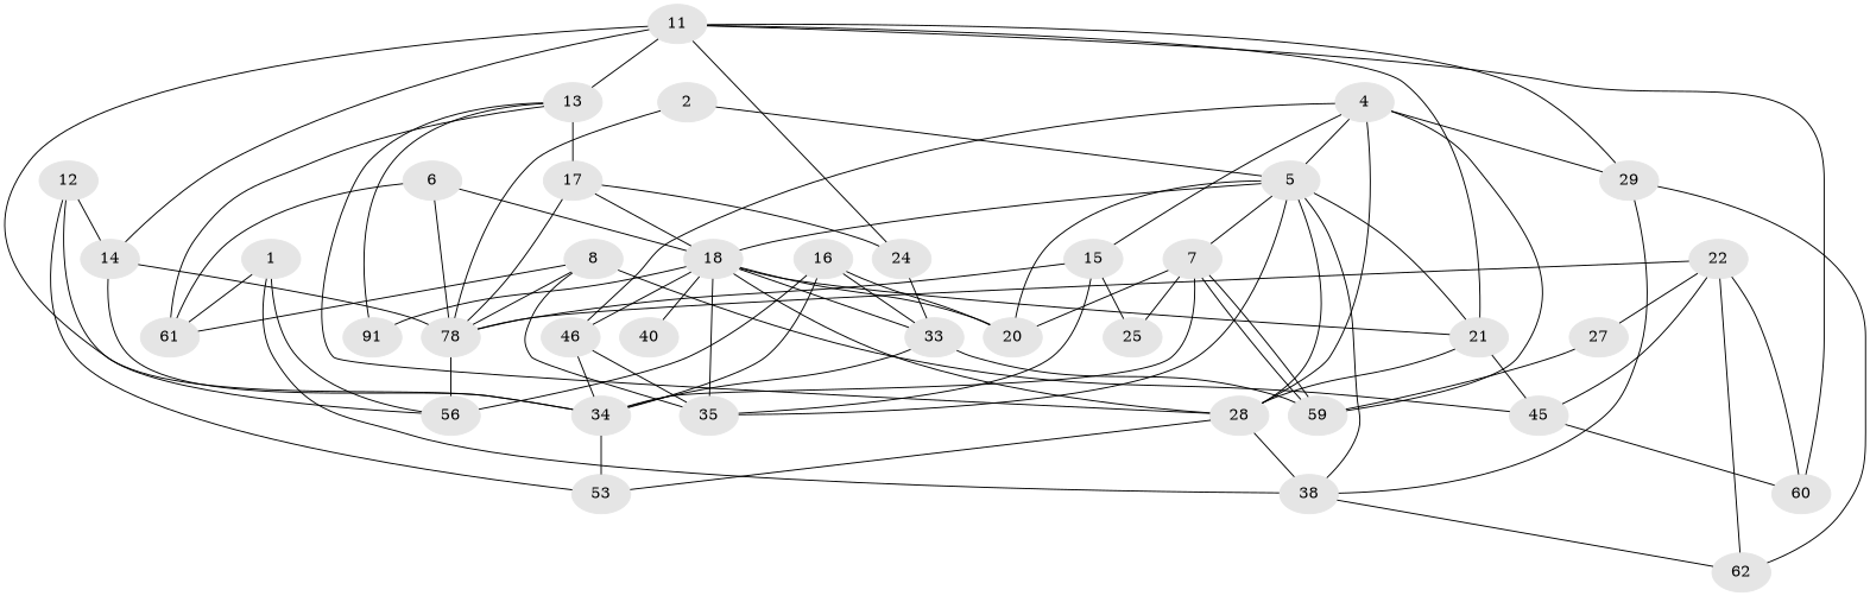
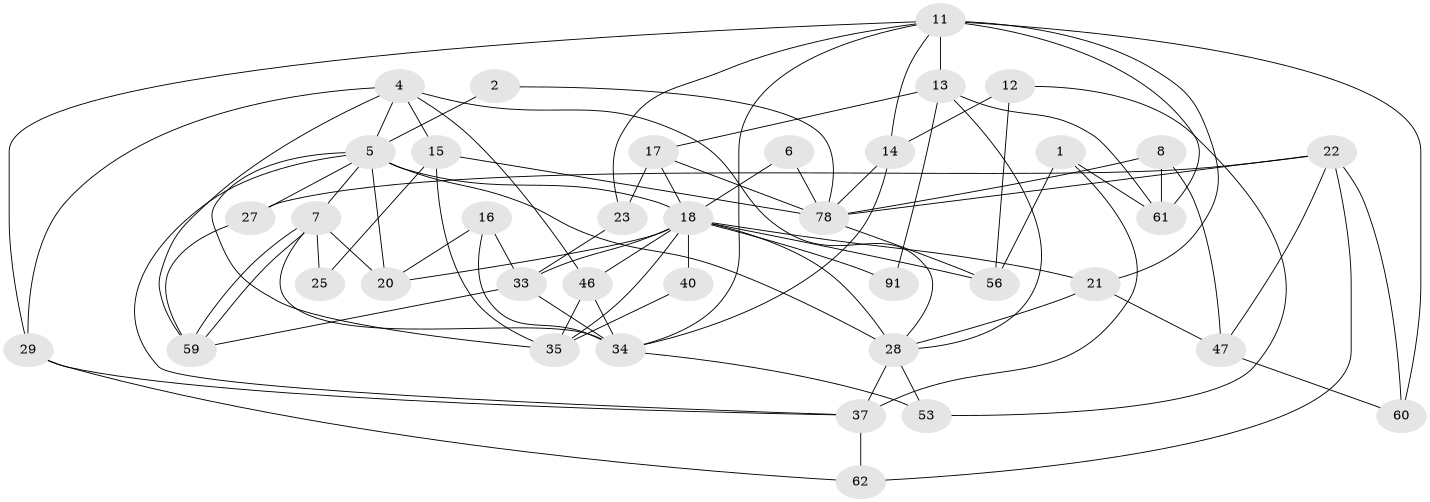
  graph {
    node [color=gray90 style=filled]
-   38 [super="+49"]
+   38 [super="+49" label=37]
    62
    1
    56
    61
    5 [super="+9"]
    21 [super="+51"]
    28 [super="+30"]
    35 [super="+37"]
    7 [super="+19"]
    18 [super="+23"]
    20 [super="+31"]
    2
    n14 [label=78 super="+58"]
-   47 [label=45]
+   47
    53
    59 [super="+63"]
    4 [super="+64"]
    15 [super="+54"]
    n20 [label=46 super="+45"]
    29 [super="+39"]
    25
    34 [super="+44"]
    6
    40
    n26 [label=91]
    33 [super="+42"]
    8 [super="+55"]
    60
    14
    11 [super="+36"]
    13 [super="+32"]
-   24
+   24 [label=23]
    17 [super="+46"]
    12 [super="+43"]
    16 [super="+57"]
    22 [super="+52"]
    27
    38 -- 62
    1 -- 38
    1 -- 56
    1 -- 61
    5 -- 38
-   5 -- 21
+   5 -- 27
    5 -- 28
    5 -- 35
    5 -- 7
    5 -- 18
    5 -- 20
    21 -- 28
    21 -- 47
    28 -- 38 [weight=2]
    28 -- 53
    7 -- 20
    7 -- 59
    7 -- 59
    7 -- 25 [weight=2]
    7 -- 34
    18 -- 21
    18 -- 28
    18 -- 35
    18 -- 20
    18 -- n20
    18 -- 40
    18 -- n26
    18 -- 33
    2 -- 5
    2 -- n14
    n14 -- 56
    47 -- 60
    4 -- 5
    4 -- 28
    4 -- 59
    4 -- 15
    4 -- n20
    4 -- 29
    15 -- 35
    15 -- n14
    15 -- 25
    n20 -- 35
    n20 -- 34
    29 -- 38
    29 -- 62
    34 -- 53
    6 -- 18
    6 -- n14
    33 -- 59
    33 -- 34
    8 -- 61
-   8 -- 35
+   40 -- 35
    8 -- n14
    8 -- 47
    14 -- n14
    14 -- 34
-   6 -- 61
+   11 -- 61
    11 -- 21
    11 -- 29
    11 -- 34
    11 -- 60
    11 -- 14
    11 -- 13 [weight=2]
    11 -- 24
    13 -- 61
    13 -- 28
    13 -- n26
    13 -- 17 [weight=2]
    24 -- 33
    17 -- 18
    17 -- n14
    17 -- 24
    12 -- 56
    12 -- 53
    12 -- 14
-   16 -- 56 [weight=2]
+   18 -- 56 [weight=2]
    16 -- 20
    16 -- 34
    16 -- 33
    22 -- 62
    22 -- n14
    22 -- 47
    22 -- 60
    22 -- 27
    27 -- 59
  }
